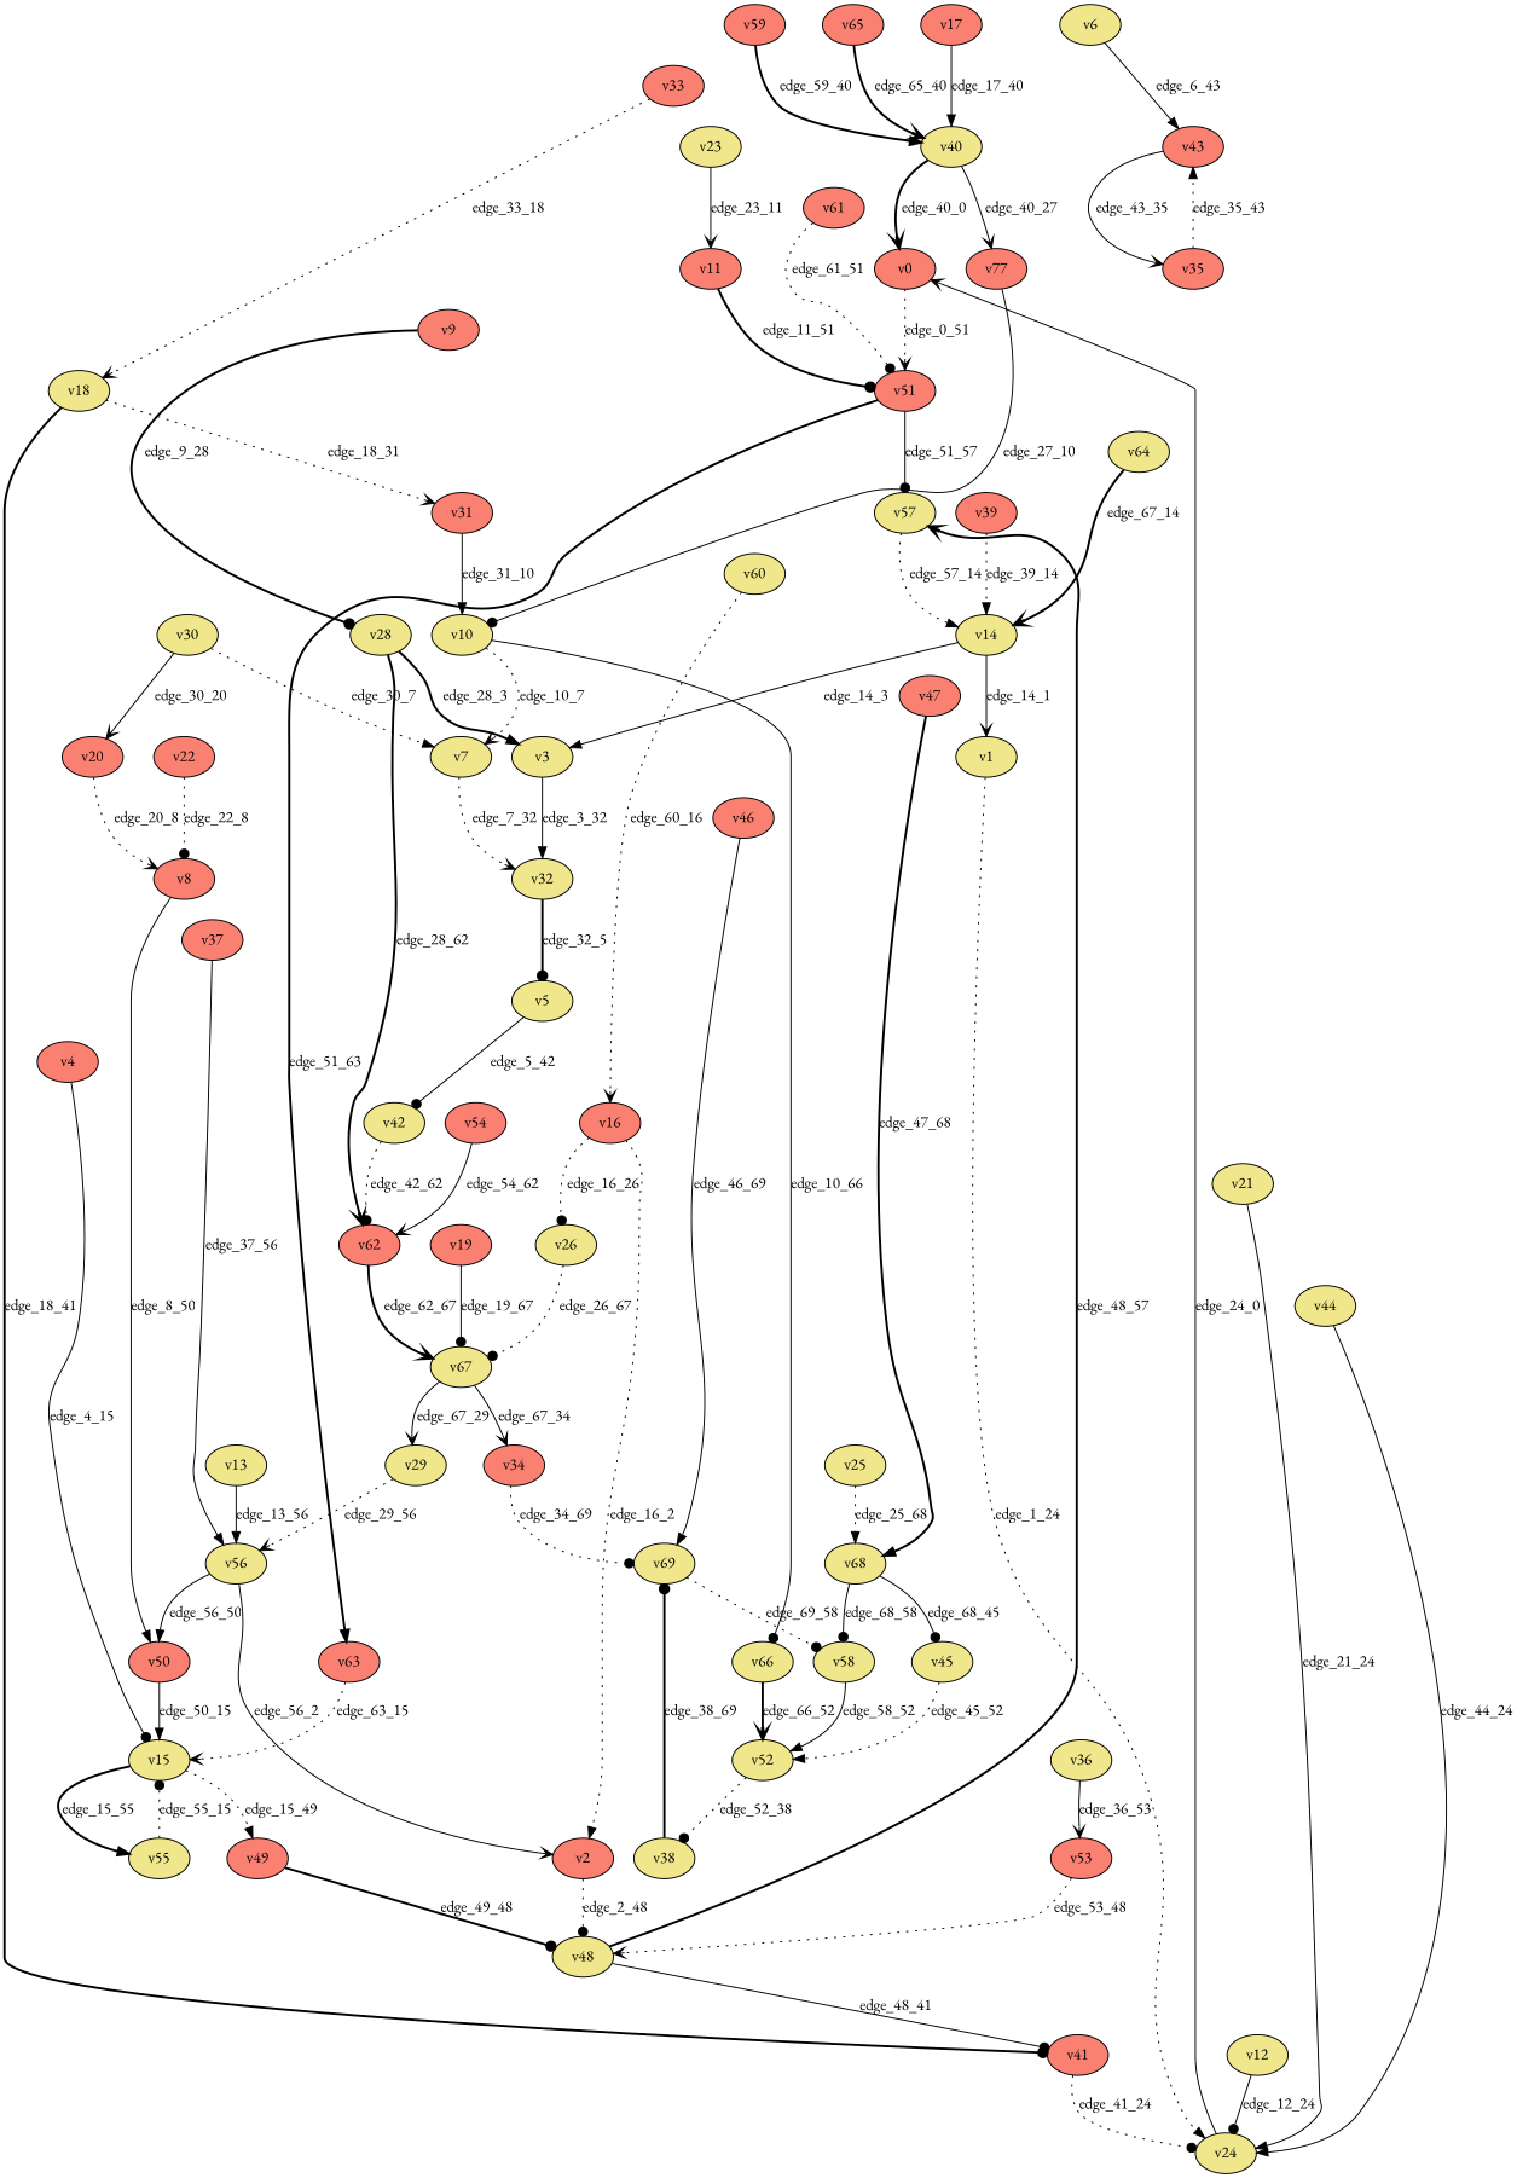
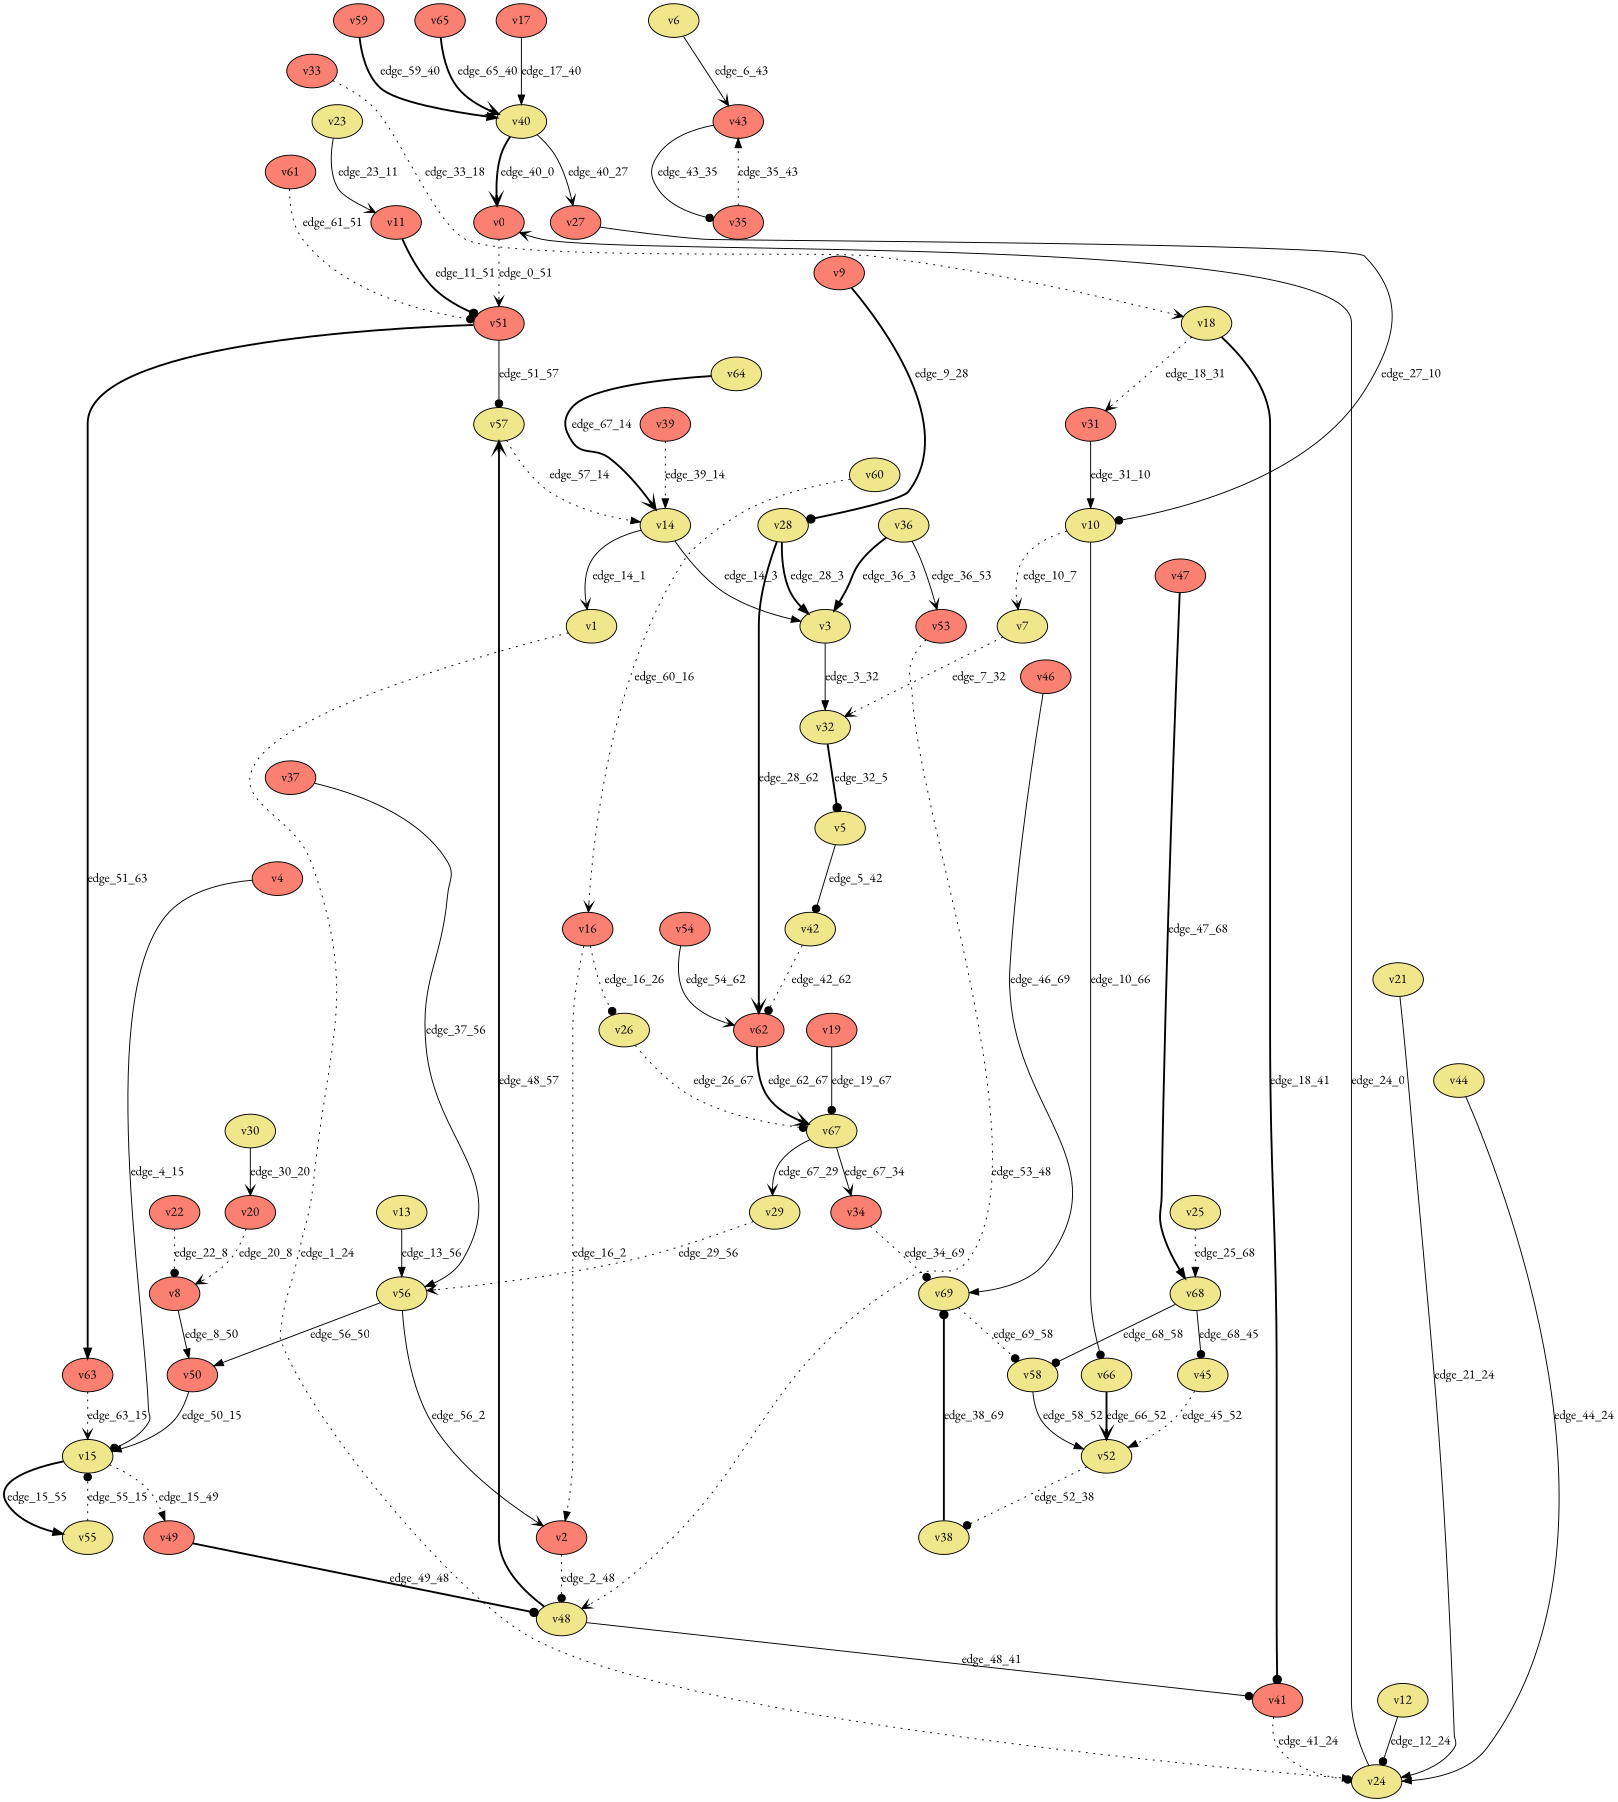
  digraph {
    fontname="EB Garamond"
    node [fillcolor=khaki fontname="EB Garamond" player=1 style=filled]
    edge [arrowhead=vee fontname="EB Garamond" style=solid]
    v0 [fillcolor=salmon]
    v51 [fillcolor=salmon player=-1]
    v57
    v63 [fillcolor=salmon player=0]
    v24 [player=-1]
    v1
    v2 [fillcolor=salmon player=0]
    v48 [player=-1]
    v41 [fillcolor=salmon player=0]
    v32 [player=-1]
    v3
    v5 [player=0]
    v4 [fillcolor=salmon]
    v15 [player=-1]
    v49 [fillcolor=salmon player=0]
    v55 [player=0]
    v42 [player=-1]
    v62 [fillcolor=salmon]
    v43 [fillcolor=salmon player=-1]
    v6
    v35 [fillcolor=salmon player=0]
    v7
    v8 [fillcolor=salmon player=-1]
    v50 [fillcolor=salmon player=0]
    v9 [fillcolor=salmon player=0]
    v28 [player=-1]
    v10 [player=-1]
    v66 [player=0]
    v52 [player=-1]
    v11 [fillcolor=salmon player=0]
    v12
    v13 [player=0]
    v56 [player=-1]
    v14 [player=-1]
    v16 [fillcolor=salmon player=-1]
    v26
    v67 [player=-1]
    v17 [fillcolor=salmon]
    v40 [player=-1]
-   v27 [fillcolor=salmon label=v77]
+   v27 [fillcolor=salmon]
    v18 [player=-1]
    v31 [fillcolor=salmon]
    v19 [fillcolor=salmon player=0]
    v29
    v34 [fillcolor=salmon player=0]
    v20 [fillcolor=salmon]
    v21
    v22 [fillcolor=salmon player=0]
    v23 [player=-1]
    v25 [player=0]
    v68 [player=-1]
    v45
    v58 [player=0]
    v30 [player=-1]
    v33 [fillcolor=salmon]
    v69 [player=-1]
    v36 [player=-1]
    v53 [fillcolor=salmon player=0]
    v37 [fillcolor=salmon]
    v38
    v39 [fillcolor=salmon player=0]
    v44 [player=0]
    v46 [fillcolor=salmon player=0]
    v47 [fillcolor=salmon]
    v54 [fillcolor=salmon player=-1]
    v59 [fillcolor=salmon]
    v60
    v61 [fillcolor=salmon player=0]
    v64 [player=0]
    v65 [fillcolor=salmon]
    v0 -> v51 [discount=0.111787 label=edge_0_51 style=dotted weight=9.083813]
    v51 -> v57 [arrowhead=dot label=edge_51_57 probability=0.598467]
    v51 -> v63 [arrowhead=normal label=edge_51_63 probability=0.401533 style=bold]
    v57 -> v14 [arrowhead=normal discount=0.393851 label=edge_57_14 style=dotted weight=-3.702862]
    v63 -> v15 [discount=0.330008 label=edge_63_15 style=dotted weight=6.617677]
    v24 -> v0 [label=edge_24_0 probability=1.000000]
    v1 -> v24 [arrowhead=normal discount=0.696815 label=edge_1_24 style=dotted weight=-9.860163]
    v2 -> v48 [arrowhead=dot discount=0.870742 label=edge_2_48 style=dotted weight=9.336446]
    v48 -> v57 [label=edge_48_57 probability=0.664328 style=bold]
    v48 -> v41 [arrowhead=dot label=edge_48_41 probability=0.335672]
    v41 -> v24 [arrowhead=dot discount=0.115747 label=edge_41_24 style=dotted weight=3.478371]
    v32 -> v5 [arrowhead=dot label=edge_32_5 probability=1.000000 style=bold]
    v3 -> v32 [arrowhead=normal discount=0.833265 label=edge_3_32 weight=5.932055]
    v5 -> v42 [arrowhead=dot discount=0.814008 label=edge_5_42 weight=-5.699763]
    v4 -> v15 [arrowhead=dot discount=0.707348 label=edge_4_15 weight=-9.158683]
    v15 -> v49 [arrowhead=normal label=edge_15_49 probability=0.576697 style=dotted]
    v15 -> v55 [arrowhead=normal label=edge_15_55 probability=0.423303 style=bold]
    v49 -> v48 [arrowhead=dot discount=0.746508 label=edge_49_48 style=bold weight=-7.455157]
    v55 -> v15 [arrowhead=dot discount=0.845673 label=edge_55_15 style=dotted weight=6.107303]
    v42 -> v62 [arrowhead=dot label=edge_42_62 probability=1.000000 style=dotted]
    v62 -> v67 [discount=0.484839 label=edge_62_67 style=bold weight=-3.531857]
-   v43 -> v35 [label=edge_43_35 probability=1.000000]
-   v6 -> v43 [arrowhead=normal discount=0.829556 label=edge_6_43 weight=0.207063]
+   v43 -> v35 [arrowhead=dot label=edge_43_35 probability=1.000000]
+   v6 -> v43 [discount=0.829556 label=edge_6_43 weight=0.207063]
    v35 -> v43 [arrowhead=normal discount=0.746597 label=edge_35_43 style=dotted weight=9.685931]
    v7 -> v32 [discount=0.162509 label=edge_7_32 style=dotted weight=-2.852052]
    v8 -> v50 [arrowhead=normal label=edge_8_50 probability=1.000000]
    v50 -> v15 [arrowhead=normal discount=0.304831 label=edge_50_15 weight=5.969031]
    v9 -> v28 [arrowhead=dot discount=0.496434 label=edge_9_28 style=bold weight=-6.080009]
    v28 -> v3 [arrowhead=normal label=edge_28_3 probability=0.404483 style=bold]
    v28 -> v62 [label=edge_28_62 probability=0.595517 style=bold]
    v10 -> v7 [label=edge_10_7 probability=0.697903 style=dotted]
    v10 -> v66 [arrowhead=dot label=edge_10_66 probability=0.302097]
    v66 -> v52 [discount=0.465654 label=edge_66_52 style=bold weight=5.862309]
    v52 -> v38 [arrowhead=dot label=edge_52_38 probability=1.000000 style=dotted]
    v11 -> v51 [arrowhead=dot discount=0.392484 label=edge_11_51 style=bold weight=5.028168]
    v12 -> v24 [arrowhead=dot discount=0.534043 label=edge_12_24 weight=4.017289]
    v13 -> v56 [arrowhead=normal discount=0.609833 label=edge_13_56 weight=8.301625]
    v56 -> v2 [label=edge_56_2 probability=0.312854]
    v56 -> v50 [arrowhead=normal label=edge_56_50 probability=0.687146]
    v14 -> v1 [label=edge_14_1 probability=0.587848]
    v14 -> v3 [arrowhead=normal label=edge_14_3 probability=0.412152]
    v16 -> v2 [arrowhead=normal label=edge_16_2 probability=0.463709 style=dotted]
    v16 -> v26 [arrowhead=dot label=edge_16_26 probability=0.536291 style=dotted]
    v26 -> v67 [arrowhead=dot discount=0.869198 label=edge_26_67 style=dotted weight=-2.744503]
    v67 -> v29 [label=edge_67_29 probability=0.530253]
    v67 -> v34 [label=edge_67_34 probability=0.469747]
    v17 -> v40 [arrowhead=normal discount=0.579257 label=edge_17_40 weight=8.249113]
    v40 -> v0 [label=edge_40_0 probability=0.306157 style=bold]
    v40 -> v27 [label=edge_40_27 probability=0.693843]
    v27 -> v10 [arrowhead=dot discount=0.799485 label=edge_27_10 weight=-8.719225]
    v18 -> v41 [arrowhead=dot label=edge_18_41 probability=0.343429 style=bold]
    v18 -> v31 [label=edge_18_31 probability=0.656571 style=dotted]
    v31 -> v10 [arrowhead=normal discount=0.495639 label=edge_31_10 weight=7.299857]
    v19 -> v67 [arrowhead=dot discount=0.187466 label=edge_19_67 weight=1.137644]
    v29 -> v56 [discount=0.372552 label=edge_29_56 style=dotted weight=0.637734]
    v34 -> v69 [arrowhead=dot discount=0.593088 label=edge_34_69 style=dotted weight=-8.240237]
    v20 -> v8 [discount=0.885622 label=edge_20_8 style=dotted weight=3.319655]
    v21 -> v24 [arrowhead=normal discount=0.714294 label=edge_21_24 weight=-9.457896]
    v22 -> v8 [arrowhead=dot discount=0.353160 label=edge_22_8 style=dotted weight=7.764277]
    v23 -> v11 [label=edge_23_11 probability=1.000000]
    v25 -> v68 [arrowhead=normal discount=0.731260 label=edge_25_68 style=dotted weight=9.619561]
    v68 -> v45 [arrowhead=dot label=edge_68_45 probability=0.624292]
    v68 -> v58 [arrowhead=dot label=edge_68_58 probability=0.375708]
    v45 -> v52 [arrowhead=normal discount=0.761214 label=edge_45_52 style=dotted weight=-2.922981]
    v58 -> v52 [arrowhead=normal discount=0.150577 label=edge_58_52 weight=-3.668075]
-   v30 -> v7 [arrowhead=normal label=edge_30_7 probability=0.362799 style=dotted]
    v30 -> v20 [label=edge_30_20 probability=0.637201]
    v33 -> v18 [discount=0.698931 label=edge_33_18 style=dotted weight=-6.978189]
    v69 -> v58 [arrowhead=dot label=edge_69_58 probability=1.000000 style=dotted]
+   v36 -> v3 [arrowhead=normal label=edge_36_3 probability=0.624947 style=bold]
    v36 -> v53 [label=edge_36_53 probability=0.375053]
    v53 -> v48 [discount=0.215851 label=edge_53_48 style=dotted weight=-7.395941]
    v37 -> v56 [arrowhead=normal discount=0.178238 label=edge_37_56 weight=-7.172398]
    v38 -> v69 [arrowhead=dot discount=0.708385 label=edge_38_69 style=bold weight=9.435507]
    v39 -> v14 [arrowhead=normal discount=0.382565 label=edge_39_14 style=dotted weight=8.932676]
    v44 -> v24 [arrowhead=normal discount=0.478955 label=edge_44_24 weight=-7.773154]
    v46 -> v69 [arrowhead=normal discount=0.886561 label=edge_46_69 weight=-7.438962]
    v47 -> v68 [arrowhead=normal discount=0.404456 label=edge_47_68 style=bold weight=-5.533390]
    v54 -> v62 [label=edge_54_62 probability=1.000000]
    v59 -> v40 [arrowhead=normal discount=0.102808 label=edge_59_40 style=bold weight=1.162403]
    v60 -> v16 [discount=0.578812 label=edge_60_16 style=dotted weight=-3.090395]
    v61 -> v51 [arrowhead=dot discount=0.306725 label=edge_61_51 style=dotted weight=-2.097092]
    v64 -> v14 [discount=0.700996 label=edge_67_14 style=bold weight=-9.085744]
    v65 -> v40 [discount=0.855756 label=edge_65_40 style=bold weight=6.257920]
  }
